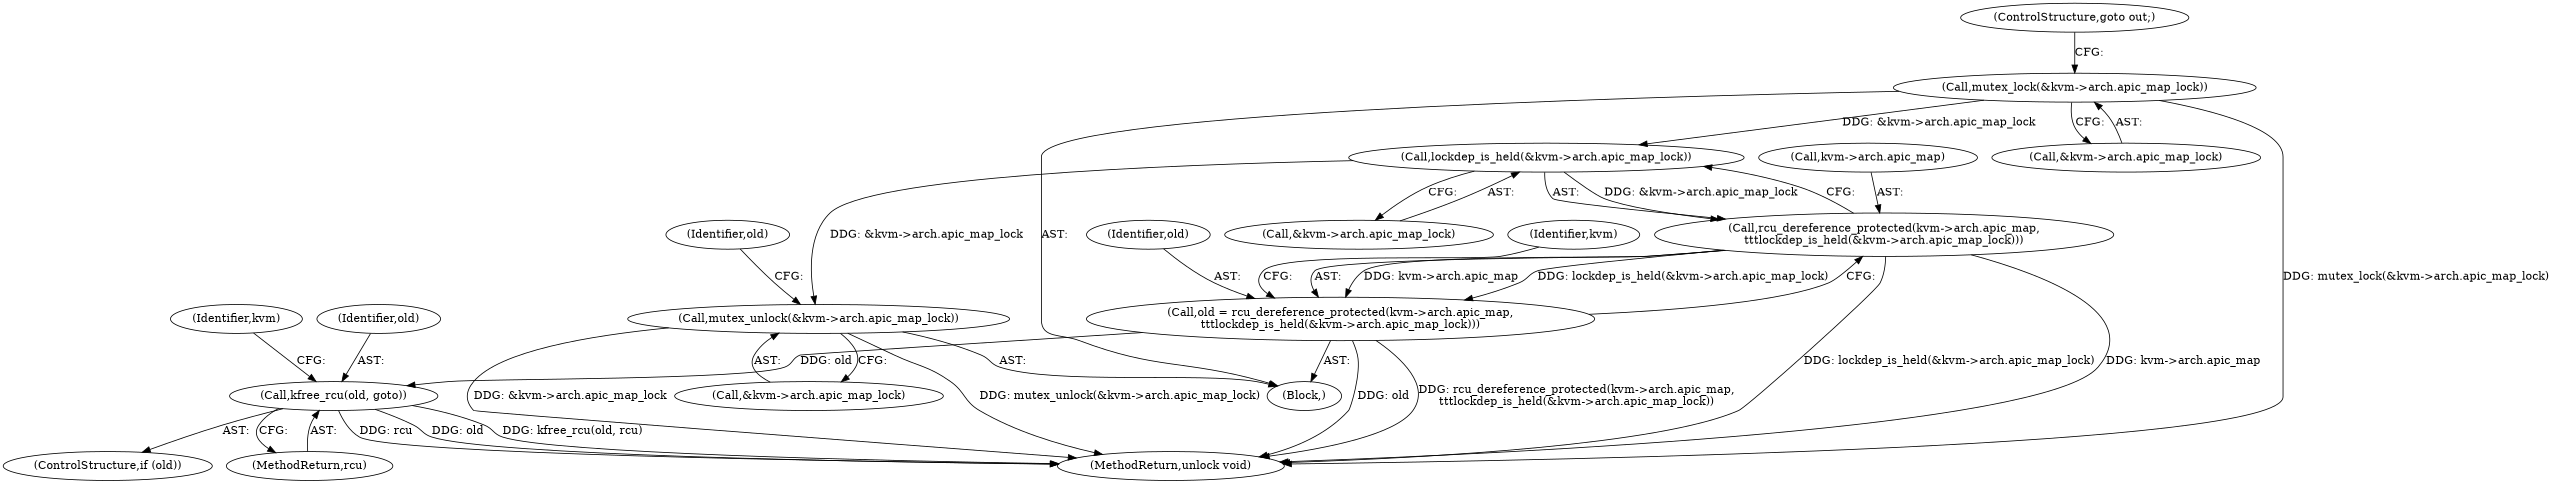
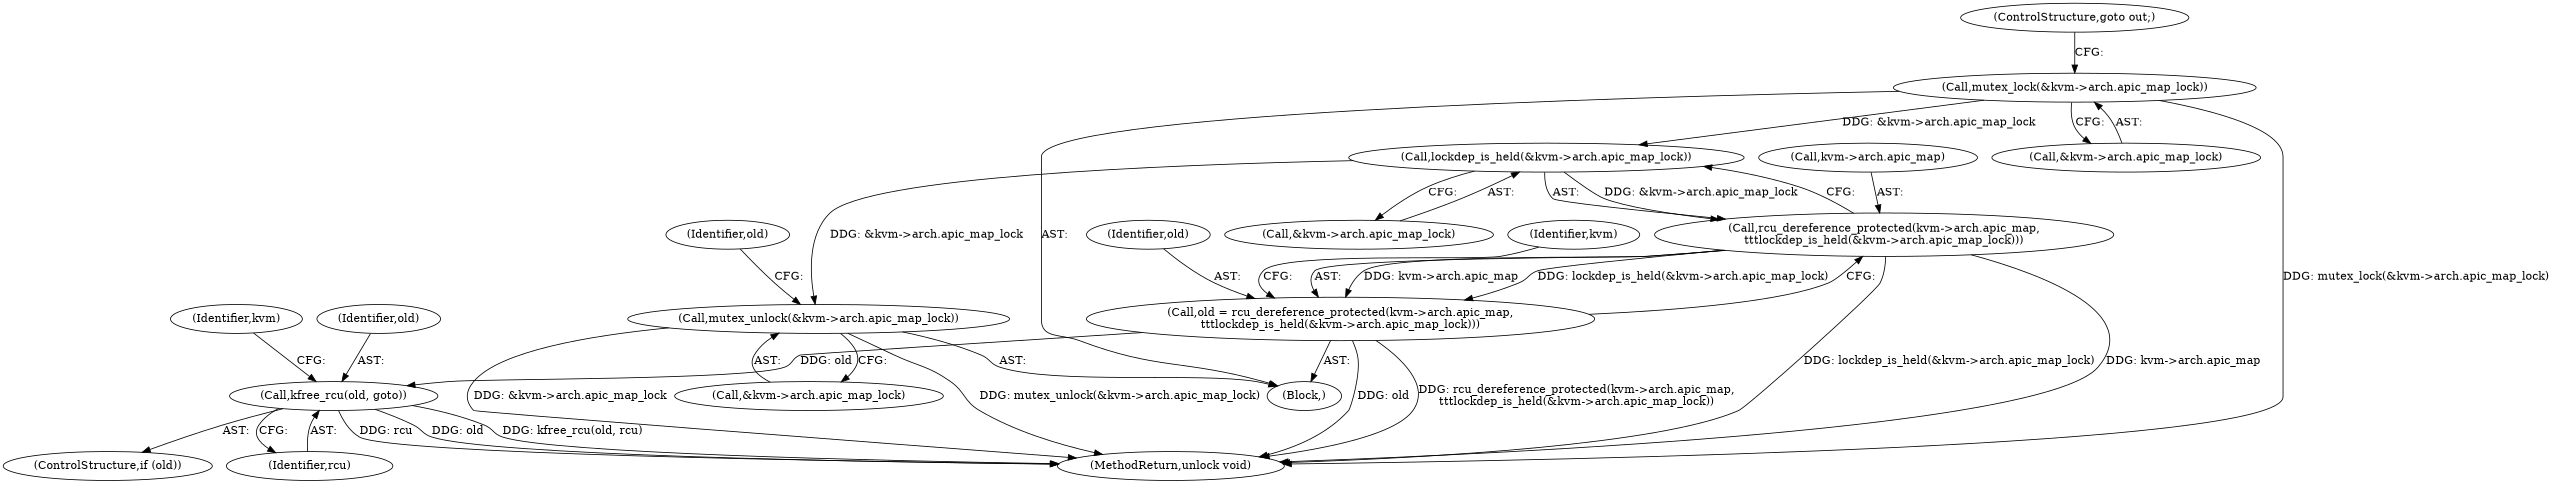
  digraph {
    n1 [label="(Call,mutex_lock(&kvm->arch.apic_map_lock))"]
    n2 [label="(Call,lockdep_is_held(&kvm->arch.apic_map_lock))"]
    n3 [label="(MethodReturn,unlock void)"]
    n4 [label="(Call,&kvm->arch.apic_map_lock)"]
    n5 [label="(Block,)"]
    n6 [label="(Call,rcu_dereference_protected(kvm->arch.apic_map,\n\t\t\tlockdep_is_held(&kvm->arch.apic_map_lock)))"]
    n7 [label="(Call,mutex_unlock(&kvm->arch.apic_map_lock))"]
    n8 [label="(Call,&kvm->arch.apic_map_lock)"]
    n9 [label="(Call,old = rcu_dereference_protected(kvm->arch.apic_map,\n\t\t\tlockdep_is_held(&kvm->arch.apic_map_lock)))"]
    n10 [label="(Call,&kvm->arch.apic_map_lock)"]
    n11 [label="(Call,kfree_rcu(old, goto))"]
-   n12 [label="(MethodReturn,rcu)"]
+   n12 [label="(Identifier,rcu)"]
    n13 [label="(ControlStructure,if (old))"]
    n14 [label="(Identifier,old)"]
    n15 [label="(Call,kvm->arch.apic_map)"]
    n16 [label="(Identifier,kvm)"]
    n17 [label="(ControlStructure,goto out;)"]
    n18 [label="(Identifier,old)"]
    n19 [label="(Identifier,old)"]
    n20 [label="(Identifier,kvm)"]
    n1 -> n2 [label="DDG: &kvm->arch.apic_map_lock"]
    n1 -> n3 [label="DDG: mutex_lock(&kvm->arch.apic_map_lock)"]
    n1 -> n4 [label="CFG: "]
    n1 -> n5 [label="AST: "]
    n2 -> n6 [label="AST: "]
    n2 -> n6 [label="DDG: &kvm->arch.apic_map_lock"]
    n2 -> n7 [label="DDG: &kvm->arch.apic_map_lock"]
    n2 -> n8 [label="CFG: "]
    n4 -> n1 [label="AST: "]
    n6 -> n2 [label="CFG: "]
    n6 -> n3 [label="DDG: lockdep_is_held(&kvm->arch.apic_map_lock)"]
    n6 -> n3 [label="DDG: kvm->arch.apic_map"]
    n6 -> n9 [label="AST: "]
    n6 -> n9 [label="DDG: kvm->arch.apic_map"]
    n6 -> n9 [label="DDG: lockdep_is_held(&kvm->arch.apic_map_lock)"]
    n7 -> n3 [label="DDG: mutex_unlock(&kvm->arch.apic_map_lock)"]
    n7 -> n3 [label="DDG: &kvm->arch.apic_map_lock"]
    n7 -> n5 [label="AST: "]
    n7 -> n10 [label="CFG: "]
    n8 -> n2 [label="AST: "]
    n9 -> n3 [label="DDG: old"]
    n9 -> n3 [label="DDG: rcu_dereference_protected(kvm->arch.apic_map,\n\t\t\tlockdep_is_held(&kvm->arch.apic_map_lock))"]
    n9 -> n5 [label="AST: "]
    n9 -> n6 [label="CFG: "]
    n9 -> n11 [label="DDG: old"]
    n10 -> n7 [label="AST: "]
    n11 -> n3 [label="DDG: rcu"]
    n11 -> n3 [label="DDG: old"]
    n11 -> n3 [label="DDG: kfree_rcu(old, rcu)"]
    n11 -> n12 [label="CFG: "]
    n11 -> n13 [label="AST: "]
    n12 -> n11 [label="AST: "]
    n14 -> n7 [label="CFG: "]
    n15 -> n6 [label="AST: "]
    n16 -> n11 [label="CFG: "]
    n17 -> n1 [label="CFG: "]
    n18 -> n9 [label="AST: "]
    n19 -> n11 [label="AST: "]
    n20 -> n9 [label="CFG: "]
  }
